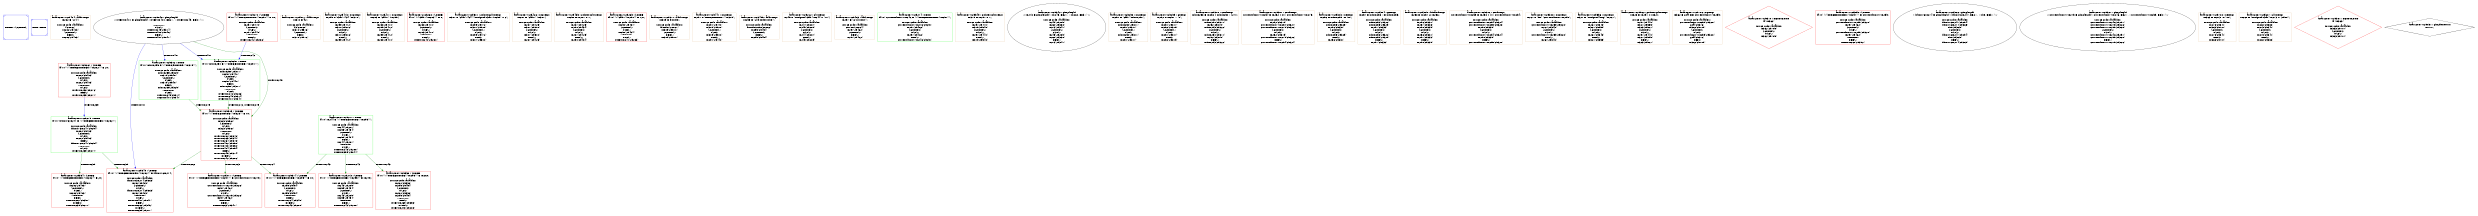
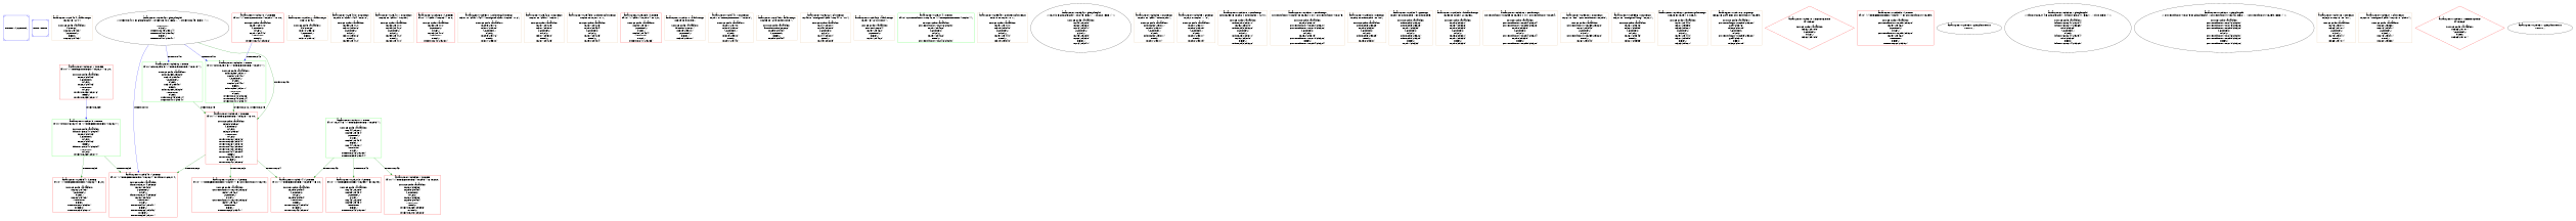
  digraph {
    node [color=burlywood shape=box]
    edge [color=green4]
    n1 [color=blue label="ENTRY - SCALARS" shape=Msquare]
    n2 [color=blue label="EXIT - EXIT" shape=Msquare]
    n3 [label="astar_28877_29404 - addr_expr\n_8282 = (&(i));\n\nsource code variables:\ni(28861)\n_8282(29403)\nSCALARS:\nDEFS:\n_8282(29403)\n"]
    n4 [color=red label="astar_28877_29267 - STORE\nif(1u) (*((TARGET_INDEX*)(_8282))) = 2u;\n\nsource code variables:\n_8282(29403)\nSCALARS:\nUSES:\n_8282(29403)\nVIRTUAL:\nUSES:\n_MEM_8238(29276)\nDEFS:\n_MEM_8239(29277)\n"]
    n5 [color=green label="astar_28877_29275 - LOAD\nif(1u) i_lsm_76_8247 = (*((TARGET_INDEX*)(_8282)));\n\nsource code variables:\ni_lsm_76_8247(29294)\n_8282(29403)\nSCALARS:\nUSES:\n_8282(29403)\nDEFS:\ni_lsm_76_8247(29294)\nVIRTUAL:\nUSES:\n_MEM_8239(29277)\n"]
    n6 [color=red label="astar_28877_29354 - STORE\nif(1u) (*((TARGET_INDEX*)(_8282))) = 2u;\n\nsource code variables:\n_8282(29403)\nSCALARS:\nUSES:\n_8282(29403)\nVIRTUAL:\nDEFS:\n_MEM_8267(29351)\nOVERS:\n_MEM_8239(29277)\n"]
    n7 [color=red label="astar_28877_29349 - STORE\nif(1u) (*((TARGET_INDEX*)(_8282))) = i_lsm_76_8274;\n\nsource code variables:\ni_lsm_76_8274(29365)\n_8282(29403)\nSCALARS:\nUSES:\ni_lsm_76_8274(29365)\n_8282(29403)\nVIRTUAL:\nUSES:\n_MEM_8401(29847)\nDEFS:\n_MEM_8262(29346)\nOVERS:\n_MEM_8239(29277)\n"]
    n8 [label="astar_28877_29517 - addr_expr\n_8310 = a2;\n\nsource code variables:\na2(28868)\n_8310(29516)\nSCALARS:\nDEFS:\n_8310(29516)\n"]
    n9 [label="astar_28877_29473 - nop_expr\n_8299 = (char(*)[2]) (_8310);\n\nsource code variables:\n_8299(29472)\n_8310(29516)\nSCALARS:\nUSES:\n_8310(29516)\nDEFS:\n_8299(29472)\n"]
    n10 [label="astar_28877_29411 - nop_expr\n_8283 = (char*) (_8299);\n\nsource code variables:\n_8283(29410)\n_8299(29472)\nSCALARS:\nUSES:\n_8299(29472)\nDEFS:\n_8283(29410)\n"]
    n11 [color=red label="astar_28877_29268 - STORE\nif(1u) (*((char*)(_8283))) = 0;\n\nsource code variables:\n_8283(29410)\nSCALARS:\nUSES:\n_8283(29410)\nVIRTUAL:\nDEFS:\n_MEM_8240(29280)\n"]
    n12 [label="astar_28877_29501 - pointer_plus_expr\n_8307 = (char(*)[2])(((unsigned char*)_8299) + 2);\n\nsource code variables:\n_8299(29472)\n_8307(29500)\nSCALARS:\nUSES:\n_8299(29472)\nDEFS:\n_8307(29500)\n"]
    n13 [label="astar_28877_29426 - nop_expr\n_8287 = (char*) (_8307);\n\nsource code variables:\n_8287(29425)\n_8307(29500)\nSCALARS:\nUSES:\n_8307(29500)\nDEFS:\n_8287(29425)\n"]
    n14 [label="astar_28877_29435 - pointer_plus_expr\n_8290 = _8287 + 1;\n\nsource code variables:\n_8287(29425)\n_8290(29434)\nSCALARS:\nUSES:\n_8287(29425)\nDEFS:\n_8290(29434)\n"]
    n15 [color=red label="astar_28877_29269 - STORE\nif(1u) (*((char*)(_8290))) = 127;\n\nsource code variables:\n_8290(29434)\nSCALARS:\nUSES:\n_8290(29434)\nVIRTUAL:\nDEFS:\n_MEM_8241(29283)\n"]
    n16 [label="astar_28877_29511 - addr_expr\n_8309 = frontier;\n\nsource code variables:\nfrontier(28867)\n_8309(29510)\nSCALARS:\nDEFS:\n_8309(29510)\n"]
    n17 [label="astar_28877_29441 - nop_expr\n_8291 = (TARGET_TYPE*) (_8309);\n\nsource code variables:\n_8291(29440)\n_8309(29510)\nSCALARS:\nUSES:\n_8309(29510)\nDEFS:\n_8291(29440)\n"]
    n18 [color=red label="astar_28877_29270 - STORE\nif(1u) (*((TARGET_TYPE*)(_8291))) = 0u;\n\nsource code variables:\n_8291(29440)\nSCALARS:\nUSES:\n_8291(29440)\nVIRTUAL:\nDEFS:\n_MEM_8242(29286)\n"]
    n19 [color=green label="astar_28877_29297 - LOAD\nif(1u) min_8250 = (*((TARGET_TYPE*)(_8291)));\n\nsource code variables:\nmin_8250(29311)\n_8291(29440)\nSCALARS:\nUSES:\n_8291(29440)\nDEFS:\nmin_8250(29311)\nVIRTUAL:\nUSES:\n_MEM_8242(29286)\n_MEM_8249(29314)\n_MEM_8401(29847)\n"]
    n20 [color=red label="astar_28877_29309 - STORE\nif(1u) (*((TARGET_TYPE*)(_8323))) = 0u;\n\nsource code variables:\n_8323(29561)\nSCALARS:\nUSES:\n_8323(29561)\nVIRTUAL:\nUSES:\n_MEM_8262(29346)\n_MEM_8263(29347)\n_MEM_8264(29348)\n_MEM_8402(29850)\n_MEM_8403(29852)\n_MEM_8404(29854)\nDEFS:\n_MEM_8249(29314)\nOVERS:\n_MEM_8242(29286)\n"]
    n21 [label="astar_28877_29455 - addr_expr\n_8295 = (&(frontier_size));\n\nsource code variables:\nfrontier_size(28866)\n_8295(29454)\nSCALARS:\nDEFS:\n_8295(29454)\n"]
    n22 [color=green label="astar_28877_29271 - LOAD\nif(1u) _8244 = (*((TARGET_TYPE*)(_8295)));\n\nsource code variables:\n_8244(29287)\n_8295(29454)\nSCALARS:\nUSES:\n_8295(29454)\nDEFS:\n_8244(29287)\nVIRTUAL:\nUSES:\n_MEM_8243(29288)\n_MEM_8399(29844)\n"]
    n23 [color=red label="astar_28877_29273 - STORE\nif(1u) (*((TARGET_TYPE*)(_8295))) = _8245;\n\nsource code variables:\n_8245(29289)\n_8295(29454)\nSCALARS:\nUSES:\n_8245(29289)\n_8295(29454)\nVIRTUAL:\nDEFS:\n_MEM_8243(29288)\n"]
    n24 [color=red label="astar_28877_29358 - STORE\nif(1u) (*((TARGET_TYPE*)(_8295))) = _8260;\n\nsource code variables:\n_8260(29338)\n_8295(29454)\nSCALARS:\nUSES:\n_8260(29338)\n_8295(29454)\nVIRTUAL:\nDEFS:\n_MEM_8269(29353)\nOVERS:\n_MEM_8243(29288)\n"]
    n25 [color=red label="astar_28877_29374 - STORE\nif(1u) (*((TARGET_TYPE*)(_8295))) = 0u;\n\nsource code variables:\n_8295(29454)\nSCALARS:\nUSES:\n_8295(29454)\nVIRTUAL:\nDEFS:\n_MEM_8264(29348)\nOVERS:\n_MEM_8243(29288)\n"]
    n26 [label="astar_28877_29272 - plus_expr\n_8245 = (unsigned char)(_8244 + (1u));\n\nsource code variables:\n_8244(29287)\n_8245(29289)\nSCALARS:\nUSES:\n_8244(29287)\nDEFS:\n_8245(29289)\n"]
    n27 [label="astar_28877_29463 - addr_expr\n_8297 = (&(current));\n\nsource code variables:\ncurrent(28864)\n_8297(29462)\nSCALARS:\nDEFS:\n_8297(29462)\n"]
    n28 [color=green label="astar_28877_29274 - LOAD\nif(1u) current_lsm_77_8246 = (*((TARGET_INDEX*)(_8297)));\n\nsource code variables:\ncurrent_lsm_77_8246(29291)\n_8297(29462)\nSCALARS:\nUSES:\n_8297(29462)\nDEFS:\ncurrent_lsm_77_8246(29291)\n"]
    n29 [label="astar_28877_29549 - pointer_plus_expr\n_8319 = _8291 + 1;\n\nsource code variables:\n_8291(29440)\n_8319(29548)\nSCALARS:\nUSES:\n_8291(29440)\nDEFS:\n_8319(29548)\n"]
    n30 [label="astar_28877_29342 - gimple_phi\n/* _8273 = gimple_phi(<_8245, BB2>, <_8260, BB3>) */\n\nsource code variables:\n_8245(29289)\n_8260(29338)\n_8273(29341)\nSCALARS:\nUSES:\n_8245(29289)\n_8260(29338)\nDEFS:\n_8273(29341)\n" color="" shape=""]
    n31 [color=red label="astar_28877_29371 - STORE\nif(1u) (*((TARGET_INDEX*)(_8297))) = current_lsm_77_8275;\n\nsource code variables:\ncurrent_lsm_77_8275(29326)\n_8297(29462)\nSCALARS:\nUSES:\ncurrent_lsm_77_8275(29326)\n_8297(29462)\nVIRTUAL:\nDEFS:\n_MEM_8263(29347)\n"]
    n32 [label="astar_28877_29298 - nop_expr\n_8251 = (char) (min_8250);\n\nsource code variables:\nmin_8250(29311)\n_8251(29317)\nSCALARS:\nUSES:\nmin_8250(29311)\nDEFS:\n_8251(29317)\n"]
    n33 [label="astar_28877_29299 - gt_expr\n_8252 = _8251 > (0);\n\nsource code variables:\n_8251(29317)\n_8252(29319)\nSCALARS:\nUSES:\n_8251(29317)\nDEFS:\n_8252(29319)\n"]
    n34 [label="astar_28877_29300 - cond_expr\nmin_8253 = _8252 ? min_8250 : 127u;\n\nsource code variables:\nmin_8250(29311)\n_8252(29319)\nmin_8253(29322)\nSCALARS:\nUSES:\nmin_8250(29311)\n_8252(29319)\nDEFS:\nmin_8253(29322)\n"]
    n35 [label="astar_28877_29301 - cond_expr\ncurrent_lsm_77_8254 = _8252 ? 0u : current_lsm_77_8275;\n\nsource code variables:\n_8252(29319)\ncurrent_lsm_77_8254(29324)\ncurrent_lsm_77_8275(29326)\nSCALARS:\nUSES:\n_8252(29319)\ncurrent_lsm_77_8275(29326)\nDEFS:\ncurrent_lsm_77_8254(29324)\n"]
    n36 [color=green label="astar_28877_29302 - LOAD\nif(1u) min_8255 = (*((TARGET_TYPE*)(_8319)));\n\nsource code variables:\nmin_8255(29329)\n_8319(29548)\nSCALARS:\nUSES:\n_8319(29548)\nDEFS:\nmin_8255(29329)\nVIRTUAL:\nUSES:\n_MEM_8249(29314)\n_MEM_8401(29847)\n"]
    n37 [label="astar_28877_29303 - ne_expr\n_8256 = min_8255 != (0u);\n\nsource code variables:\nmin_8255(29329)\n_8256(29331)\nSCALARS:\nUSES:\nmin_8255(29329)\nDEFS:\n_8256(29331)\n"]
    n38 [label="astar_28877_29304 - ge_expr\n_8257 = min_8253 >= min_8255;\n\nsource code variables:\nmin_8253(29322)\nmin_8255(29329)\n_8257(29333)\nSCALARS:\nUSES:\nmin_8253(29322)\nmin_8255(29329)\nDEFS:\n_8257(29333)\n"]
    n39 [label="astar_28877_29305 - bit_and_expr\n_8258 = _8257 & _8256;\n\nsource code variables:\n_8256(29331)\n_8257(29333)\n_8258(29335)\nSCALARS:\nUSES:\n_8256(29331)\n_8257(29333)\nDEFS:\n_8258(29335)\n"]
    n40 [label="astar_28877_29306 - cond_expr\ncurrent_lsm_77_8259 = _8258 ? 1u : current_lsm_77_8254;\n\nsource code variables:\ncurrent_lsm_77_8254(29324)\ncurrent_lsm_77_8259(29328)\n_8258(29335)\nSCALARS:\nUSES:\ncurrent_lsm_77_8254(29324)\n_8258(29335)\nDEFS:\ncurrent_lsm_77_8259(29328)\n"]
    n41 [label="astar_28877_29308 - nop_expr\n_8261 = (int) (current_lsm_77_8259);\n\nsource code variables:\ncurrent_lsm_77_8259(29328)\n_8261(29343)\nSCALARS:\nUSES:\ncurrent_lsm_77_8259(29328)\nDEFS:\n_8261(29343)\n"]
    n42 [label="astar_28877_29556 - nop_expr\n_8321 = (unsigned long) (_8261);\n\nsource code variables:\n_8261(29343)\n_8321(29555)\nSCALARS:\nUSES:\n_8261(29343)\nDEFS:\n_8321(29555)\n"]
    n43 [label="astar_28877_29562 - pointer_plus_expr\n_8323 = _8291 + _8321;\n\nsource code variables:\n_8291(29440)\n_8321(29555)\n_8323(29561)\nSCALARS:\nUSES:\n_8291(29440)\n_8321(29555)\nDEFS:\n_8323(29561)\n"]
    n44 [label="astar_28877_29706 - eq_expr\n_8362 = goal == current_lsm_77_8259;\n\nsource code variables:\ncurrent_lsm_77_8259(29328)\ngoal(29376)\n_8362(29705)\nSCALARS:\nUSES:\ncurrent_lsm_77_8259(29328)\ngoal(29376)\nDEFS:\n_8362(29705)\n"]
    n45 [color=red label="astar_28877_29310 - READ_COND\nif (_8362)\n\nsource code variables:\n_8362(29705)\nSCALARS:\nUSES:\n_8362(29705)\n" shape=diamond]
    n46 [color=red label="astar_28877_29355 - STORE\nif(1u) (*((TARGET_INDEX*)(_8297))) = current_lsm_77_8259;\n\nsource code variables:\ncurrent_lsm_77_8259(29328)\n_8297(29462)\nSCALARS:\nUSES:\ncurrent_lsm_77_8259(29328)\n_8297(29462)\nVIRTUAL:\nDEFS:\n_MEM_8268(29352)\n"]
+   n47 [label="astar_28877_29830 - gimple_return\nreturn ;\n\n" color="" shape=""]
    n48 [label="astar_28877_29366 - gimple_phi\n/* i_lsm_76_8274 = gimple_phi(<i_lsm_76_8247, BB2>, <size, BB3>) */\n\nsource code variables:\ni_lsm_76_8247(29294)\ni_lsm_76_8274(29365)\nsize(29369)\nSCALARS:\nUSES:\ni_lsm_76_8247(29294)\nsize(29369)\nDEFS:\ni_lsm_76_8274(29365)\n" color="" shape=""]
    n49 [label="astar_28877_29327 - gimple_phi\n/* current_lsm_77_8275 = gimple_phi(<current_lsm_77_8246, BB2>, <current_lsm_77_8259, BB3>) */\n\nsource code variables:\ncurrent_lsm_77_8246(29291)\ncurrent_lsm_77_8275(29326)\ncurrent_lsm_77_8259(29328)\nSCALARS:\nUSES:\ncurrent_lsm_77_8246(29291)\ncurrent_lsm_77_8259(29328)\nDEFS:\ncurrent_lsm_77_8275(29326)\n" color="" shape=""]
    n50 [label="astar_28877_29848 - gimple_phi\n/* _MEM_8401 = gimple_phi(<_MEM_8400, BB2>, <_MEM_8249, BB3>) */\n\nVIRTUAL:\nUSES:\n_MEM_8249(29314)\n_MEM_8400(29846)\nDEFS:\n_MEM_8401(29847)\n" color="" shape=""]
    n51 [label="astar_28877_29708 - ne_expr\n_8363 = _8273 != (0u);\n\nsource code variables:\n_8273(29341)\n_8363(29707)\nSCALARS:\nUSES:\n_8273(29341)\nDEFS:\n_8363(29707)\n"]
    n52 [label="astar_28877_29307 - plus_expr\n_8260 = (unsigned char)(_8273 + (255u));\n\nsource code variables:\n_8260(29338)\n_8273(29341)\nSCALARS:\nUSES:\n_8273(29341)\nDEFS:\n_8260(29338)\n"]
    n53 [color=red label="astar_28877_29381 - READ_COND\nif (_8363)\n\nsource code variables:\n_8363(29707)\nSCALARS:\nUSES:\n_8363(29707)\n" shape=diamond]
-   n54 [label="astar_28877_29831 - gimple_return\nreturn ;\n\n" shape=diamond color=""]
+   n54 [label="astar_28877_29831 - gimple_return\nreturn ;\n\n" color="" shape=""]
    n4 -> n5 [color=blue label=_MEM_8239]
    n5 -> n6 [label=_MEM_8239]
    n5 -> n7 [label=_MEM_8239]
    n18 -> n19 [color=blue label=_MEM_8242]
    n19 -> n20 [label="_MEM_8242, _MEM_8249"]
    n20 -> n7 [label=_MEM_8262]
    n20 -> n25 [label=_MEM_8264]
    n20 -> n31 [label=_MEM_8263]
    n22 -> n23 [label=_MEM_8243]
    n22 -> n24 [label=_MEM_8243]
    n22 -> n25 [label=_MEM_8243]
    n36 -> n20 [label=_MEM_8249]
    n50 -> n7 [color=blue label=_MEM_8401]
    n50 -> n19 [color=blue label=_MEM_8401]
    n50 -> n20 [label=_MEM_8249]
    n50 -> n36 [color=blue label=_MEM_8401]
  }
